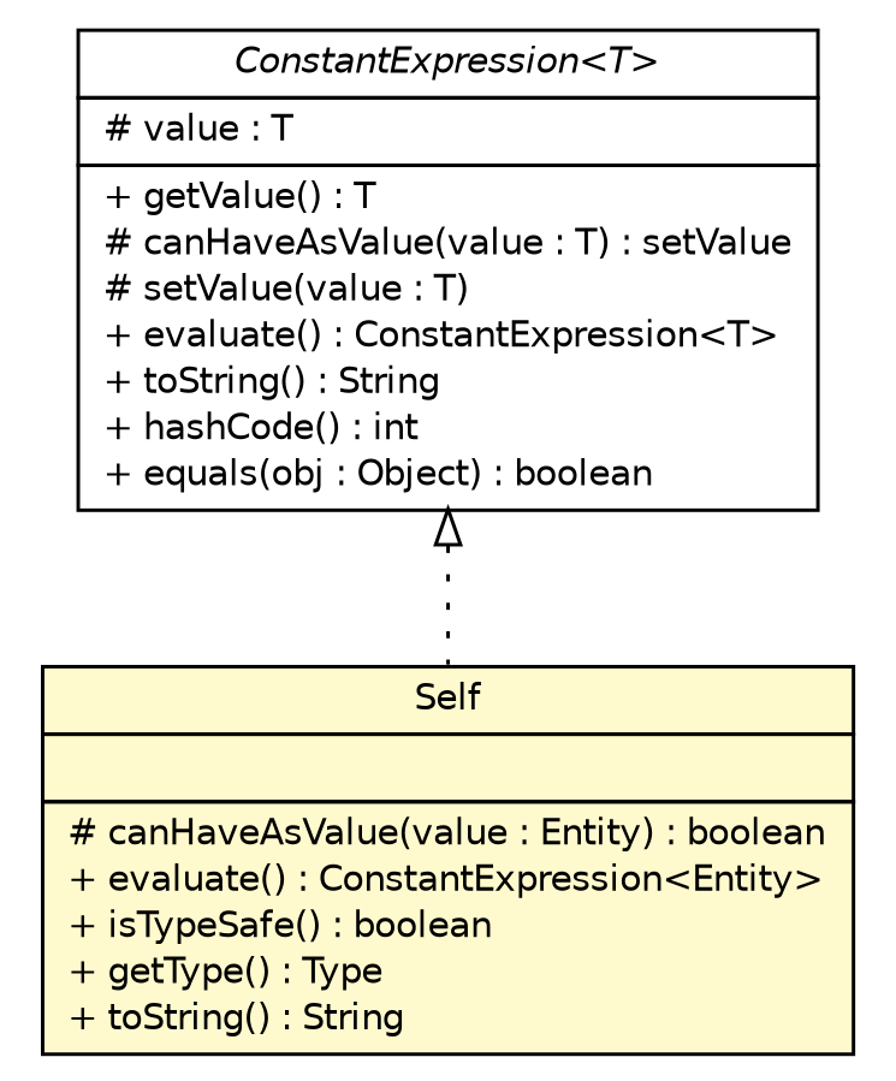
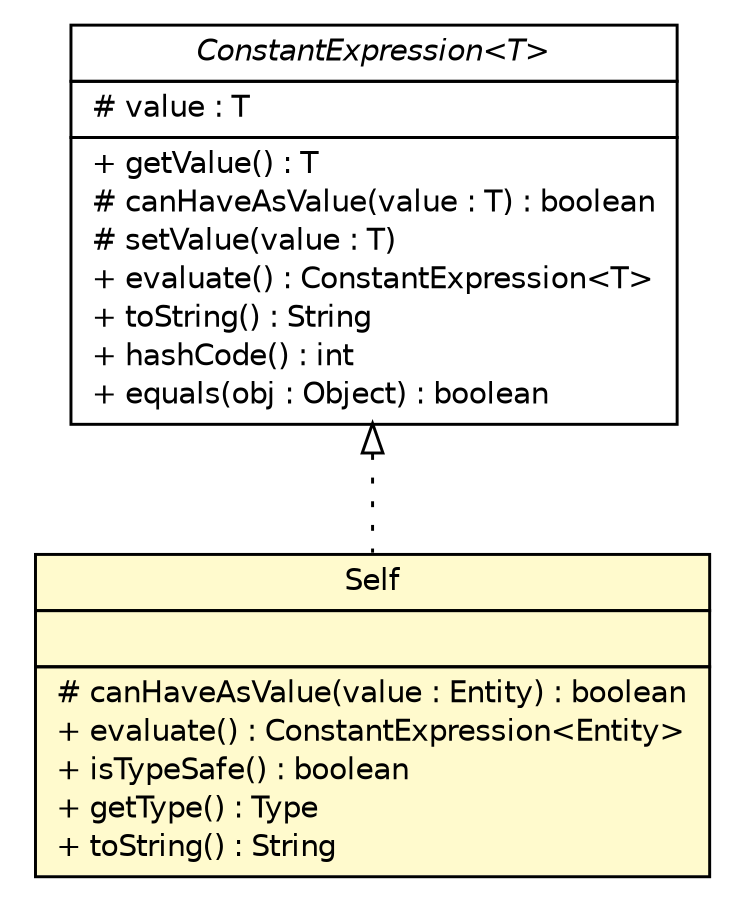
  digraph {
    nodesep=0.25
    ranksep=0.5
    node [fontcolor=black fontname=Helvetica fontsize=10.0 shape=plaintext]
-   n1 [label=<<table title="model.programs.parsing.language.expression.constant.ConstantExpression" border="0" cellborder="1" cellspacing="0" cellpadding="2" port="p" href="./ConstantExpression.html"> 		<tr><td><table border="0" cellspacing="0" cellpadding="1"> <tr><td align="center" balign="center"><font face="Helvetica-Oblique"> ConstantExpression&lt;T&gt; </font></td></tr> 		</table></td></tr> 		<tr><td><table border="0" cellspacing="0" cellpadding="1"> <tr><td align="left" balign="left"> # value : T </td></tr> 		</table></td></tr> 		<tr><td><table border="0" cellspacing="0" cellpadding="1"> <tr><td align="left" balign="left"> + getValue() : T </td></tr> <tr><td align="left" balign="left"> # canHaveAsValue(value : T) : setValue </td></tr> <tr><td align="left" balign="left"> # setValue(value : T) </td></tr> <tr><td align="left" balign="left"> + evaluate() : ConstantExpression&lt;T&gt; </td></tr> <tr><td align="left" balign="left"> + toString() : String </td></tr> <tr><td align="left" balign="left"> + hashCode() : int </td></tr> <tr><td align="left" balign="left"> + equals(obj : Object) : boolean </td></tr> 		</table></td></tr> 		</table>>]
+   n1 [label=<<table title="model.programs.parsing.language.expression.constant.ConstantExpression" border="0" cellborder="1" cellspacing="0" cellpadding="2" port="p" href="./ConstantExpression.html"> 		<tr><td><table border="0" cellspacing="0" cellpadding="1"> <tr><td align="center" balign="center"><font face="Helvetica-Oblique"> ConstantExpression&lt;T&gt; </font></td></tr> 		</table></td></tr> 		<tr><td><table border="0" cellspacing="0" cellpadding="1"> <tr><td align="left" balign="left"> # value : T </td></tr> 		</table></td></tr> 		<tr><td><table border="0" cellspacing="0" cellpadding="1"> <tr><td align="left" balign="left"> + getValue() : T </td></tr> <tr><td align="left" balign="left"> # canHaveAsValue(value : T) : boolean </td></tr> <tr><td align="left" balign="left"> # setValue(value : T) </td></tr> <tr><td align="left" balign="left"> + evaluate() : ConstantExpression&lt;T&gt; </td></tr> <tr><td align="left" balign="left"> + toString() : String </td></tr> <tr><td align="left" balign="left"> + hashCode() : int </td></tr> <tr><td align="left" balign="left"> + equals(obj : Object) : boolean </td></tr> 		</table></td></tr> 		</table>>]
    n2 [label=<<table title="model.programs.parsing.language.expression.constant.Self" border="0" cellborder="1" cellspacing="0" cellpadding="2" port="p" bgcolor="lemonChiffon" href="./Self.html"> 		<tr><td><table border="0" cellspacing="0" cellpadding="1"> <tr><td align="center" balign="center"> Self </td></tr> 		</table></td></tr> 		<tr><td><table border="0" cellspacing="0" cellpadding="1"> <tr><td align="left" balign="left">  </td></tr> 		</table></td></tr> 		<tr><td><table border="0" cellspacing="0" cellpadding="1"> <tr><td align="left" balign="left"> # canHaveAsValue(value : Entity) : boolean </td></tr> <tr><td align="left" balign="left"> + evaluate() : ConstantExpression&lt;Entity&gt; </td></tr> <tr><td align="left" balign="left"> + isTypeSafe() : boolean </td></tr> <tr><td align="left" balign="left"> + getType() : Type </td></tr> <tr><td align="left" balign="left"> + toString() : String </td></tr> 		</table></td></tr> 		</table>>]
    n1 -> n2 [arrowtail=empty dir=back fontname=Helvetica fontsize=10 headport=p labelfontname=Helvetica labelfontsize=10 tailport=p style=dotted]
  }
